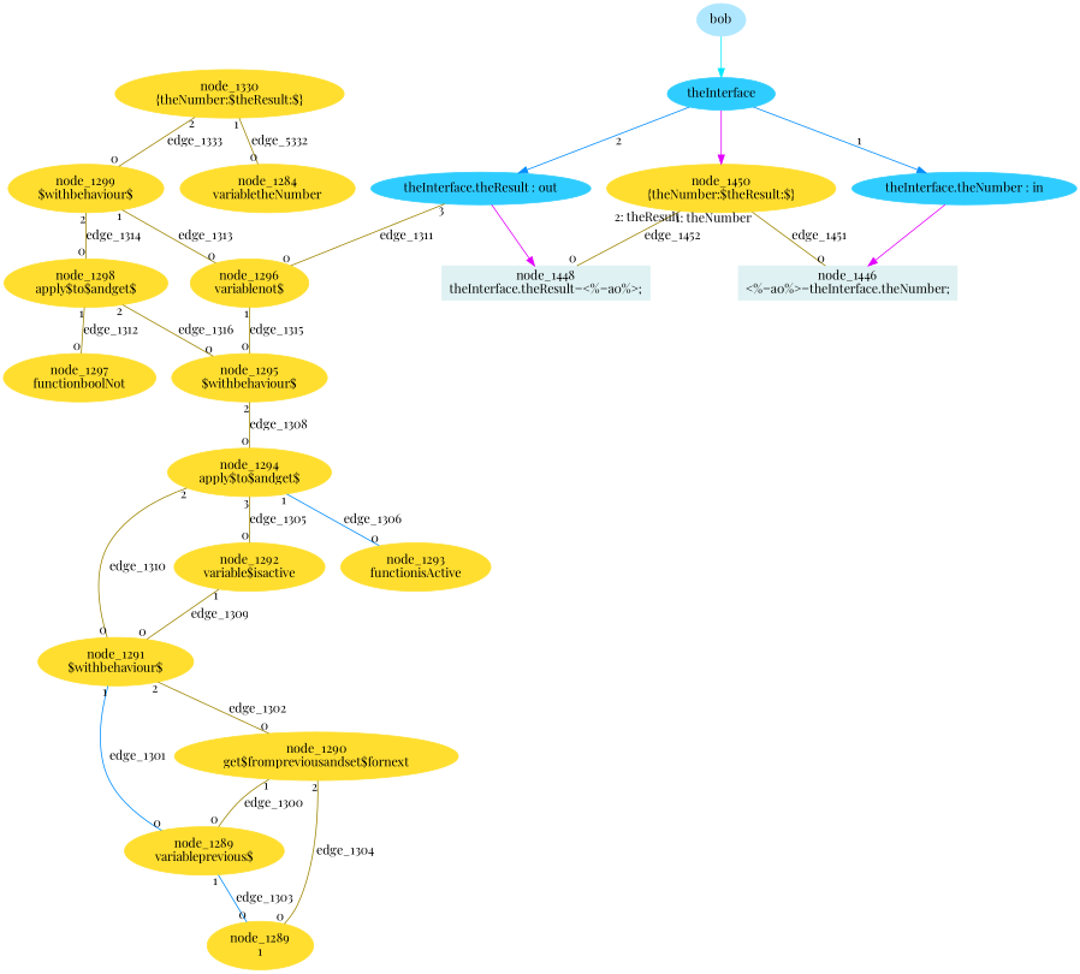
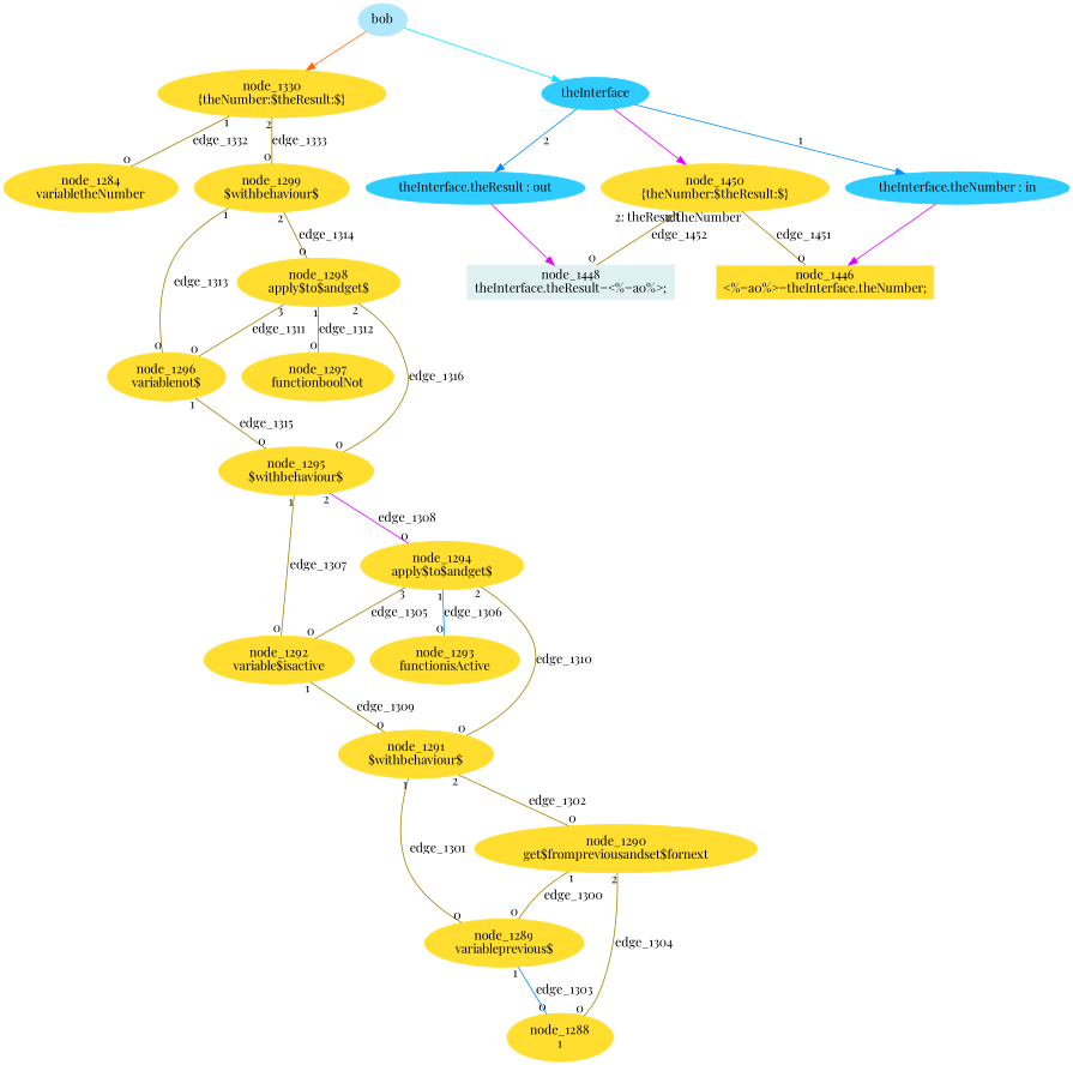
  digraph {
    fontname="Playfair Display"
    node [color="#ffde2f" fontname="Playfair Display" shape=ellipse style=filled]
    edge [arrowHead=none arrowsize=1 color="#9d8400" dir=none fontname="Playfair Display" headlabel=0 taillabel=1]
    n1 [label="node_1284\nvariabletheNumber"]
-   n2 [label="node_1289\n1"]
+   n2 [label="node_1288\n1"]
    n3 [label="node_1289\nvariableprevious$"]
    n4 [label="node_1290\nget$frompreviousandset$fornext"]
    n5 [label="node_1291\n$withbehaviour$"]
    n6 [label="node_1292\nvariable$isactive"]
    n7 [label="node_1293\nfunctionisActive"]
    n8 [label="node_1294\napply$to$andget$"]
    n9 [label="node_1295\n$withbehaviour$"]
    n10 [label="node_1296\nvariablenot$"]
    n11 [label="node_1297\nfunctionboolNot"]
    n12 [label="node_1298\napply$to$andget$"]
    n13 [label="node_1299\n$withbehaviour$"]
    n14 [label="node_1330\n{theNumber:$theResult:$}"]
-   n15 [color="#dff1f2" label="node_1446\n<%=a0%>=theInterface.theNumber;\n" shape=box]
+   n15 [color="#dff1f2" label="node_1446\n<%=a0%>=theInterface.theNumber;\n" shape=box fillcolor="#ffde2f"]
    n16 [color="#dff1f2" label="node_1448\ntheInterface.theResult=<%=a0%>;\n" shape=box]
    n17 [label="node_1450\n{theNumber:$theResult:$}"]
    n18 [color="#afe7ff" label=bob]
    n19 [color="#2fcdff" label=theInterface]
    n20 [color="#2fcdff" label="theInterface.theNumber : in"]
    n21 [color="#2fcdff" label="theInterface.theResult : out"]
    n3 -> n2 [color="#008cff" label=edge_1303]
    n4 -> n2 [label=edge_1304 taillabel=2]
    n4 -> n3 [label=edge_1300]
-   n5 -> n3 [color="#008cff" label=edge_1301]
+   n5 -> n3 [label=edge_1301]
    n5 -> n4 [label=edge_1302 taillabel=2]
    n6 -> n5 [label=edge_1309]
    n8 -> n5 [label=edge_1310 taillabel=2]
    n8 -> n6 [label=edge_1305 taillabel=3]
    n8 -> n7 [color="#008cff" label=edge_1306]
-   n9 -> n8 [label=edge_1308 taillabel=2]
+   n9 -> n6 [label=edge_1307]
+   n9 -> n8 [color="#e300ff" label=edge_1308 taillabel=2]
    n10 -> n9 [label=edge_1315]
    n12 -> n9 [label=edge_1316 taillabel=2]
-   n21 -> n10 [label=edge_1311 taillabel=3]
+   n12 -> n10 [label=edge_1311 taillabel=3]
    n12 -> n11 [label=edge_1312]
    n13 -> n10 [label=edge_1313]
    n13 -> n12 [label=edge_1314 taillabel=2]
-   n14 -> n1 [label=edge_5332]
+   n14 -> n1 [label=edge_1332]
    n14 -> n13 [label=edge_1333 taillabel=2]
    n17 -> n15 [label=edge_1451 taillabel="1: theNumber"]
    n17 -> n16 [label=edge_1452 taillabel="2: theResult"]
+   n18 -> n14 [arrowHead=normal color="#ff6b00" dir=forward headlabel="" taillabel=""]
    n18 -> n19 [arrowHead=normal color="#00e8ff" dir=forward headlabel="" taillabel=""]
    n19 -> n17 [arrowHead=normal color="#e300ff" dir=forward headlabel="" taillabel=""]
    n19 -> n20 [arrowHead=normal color="#008cff" dir=forward label=1 headlabel="" taillabel=""]
    n19 -> n21 [arrowHead=normal color="#008cff" dir=forward label=2 headlabel="" taillabel=""]
    n20 -> n15 [arrowHead=normal color="#e300ff" dir=forward headlabel="" taillabel=""]
    n21 -> n16 [arrowHead=normal color="#e300ff" dir=forward headlabel="" taillabel=""]
  }
